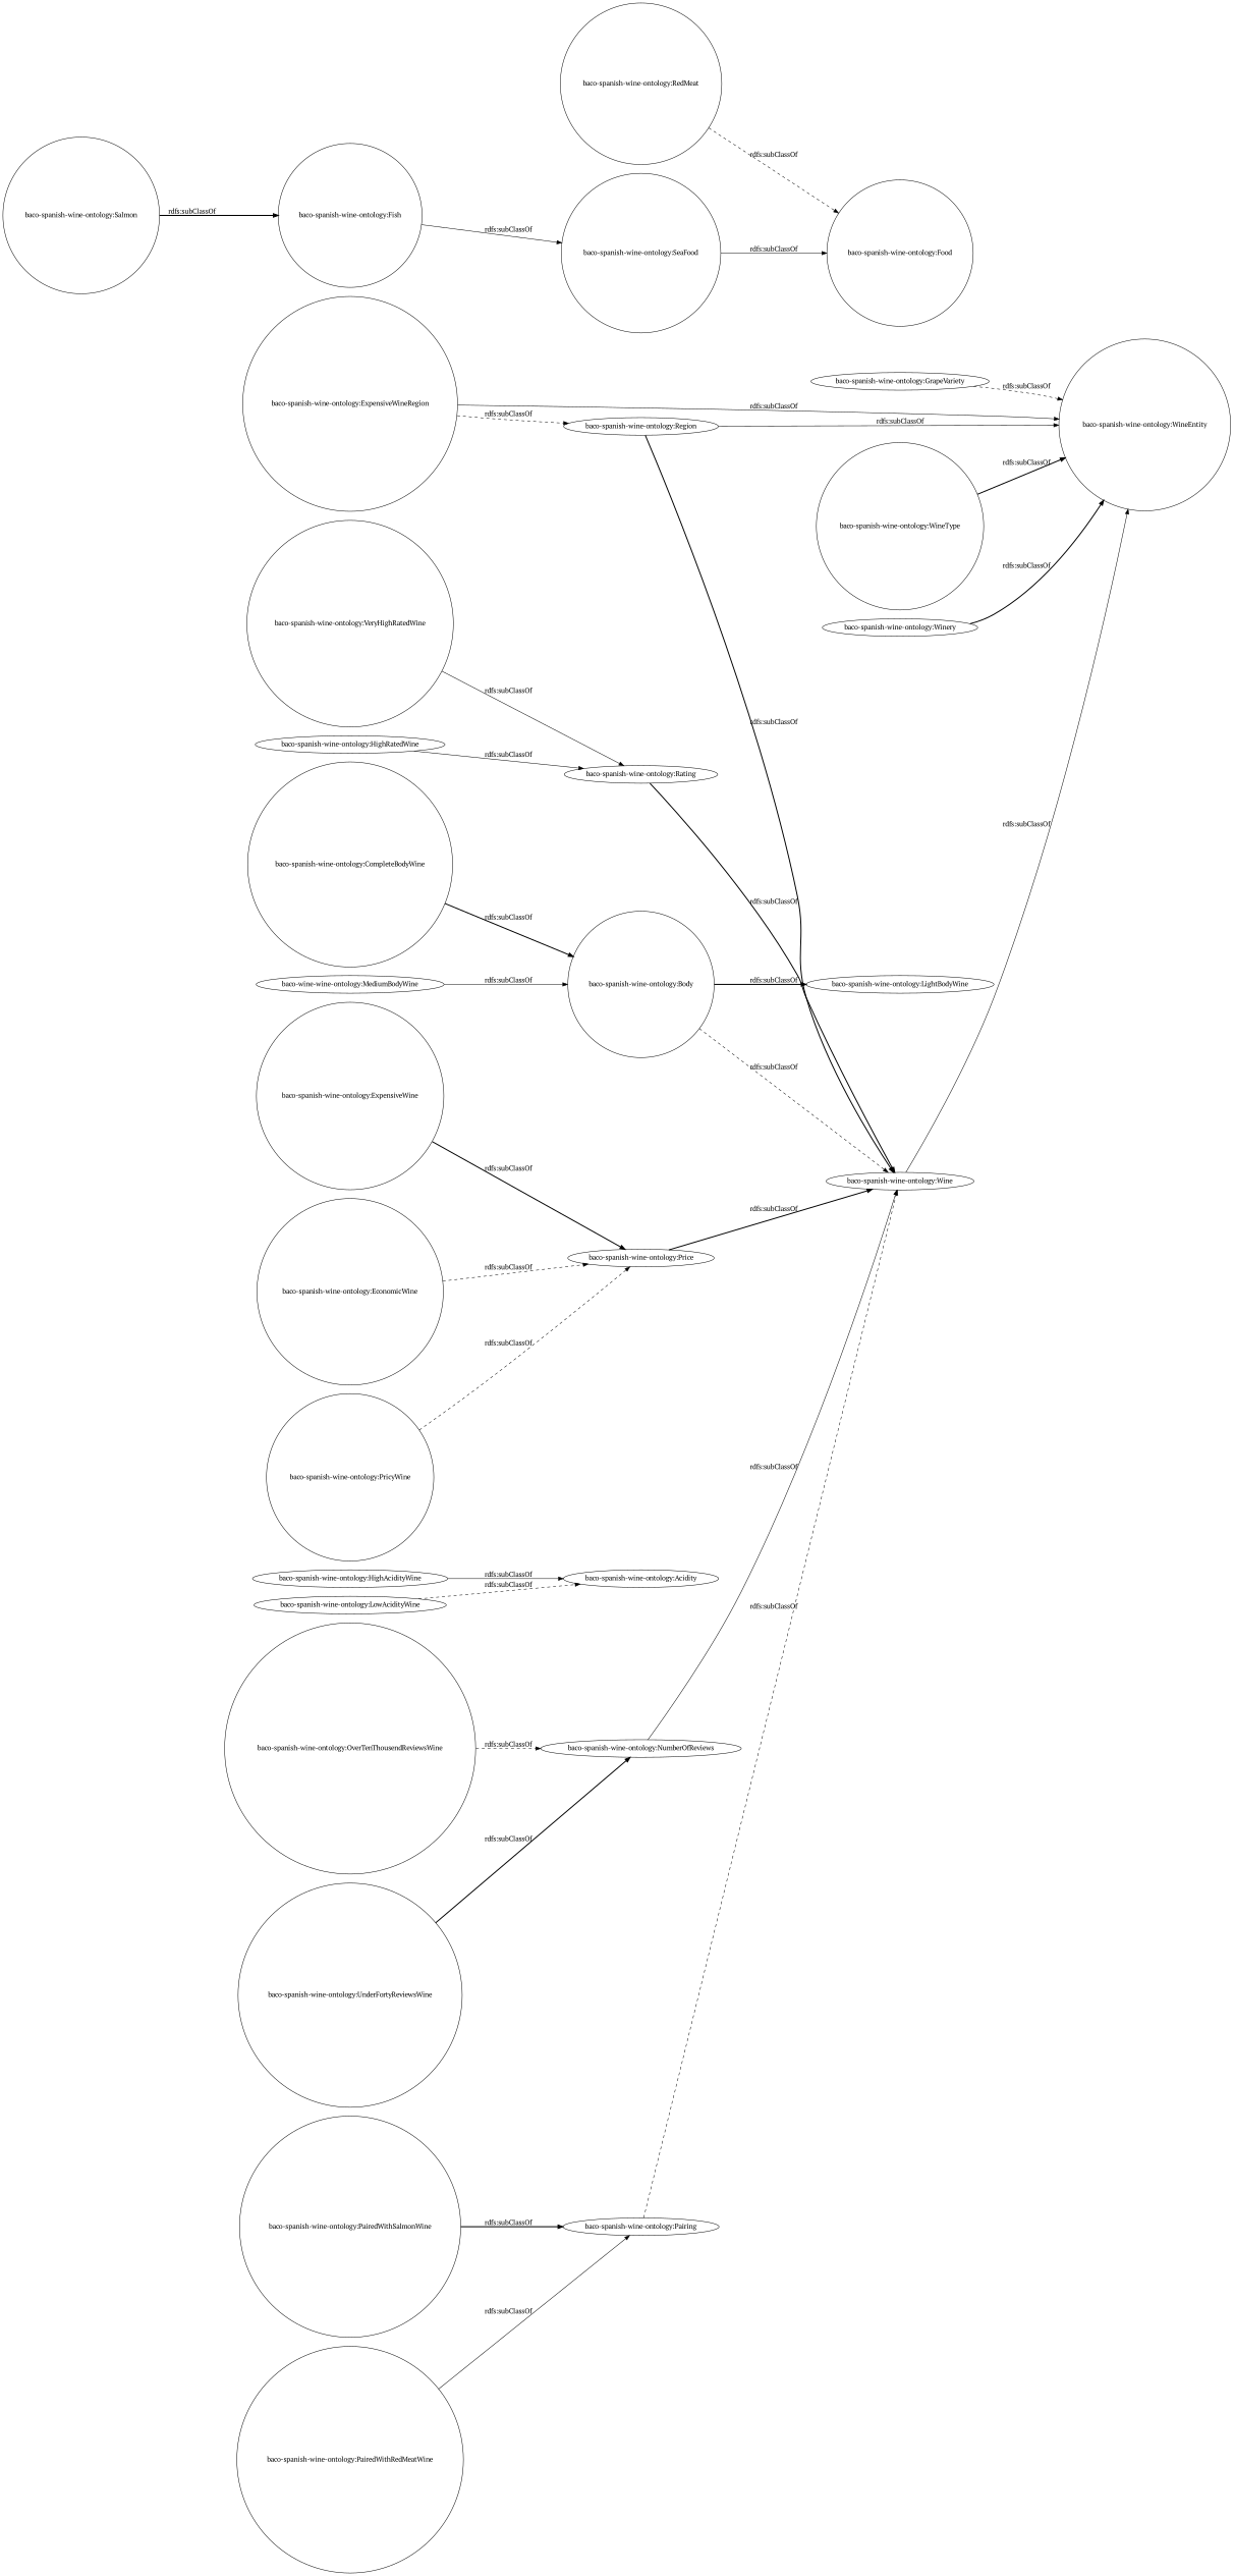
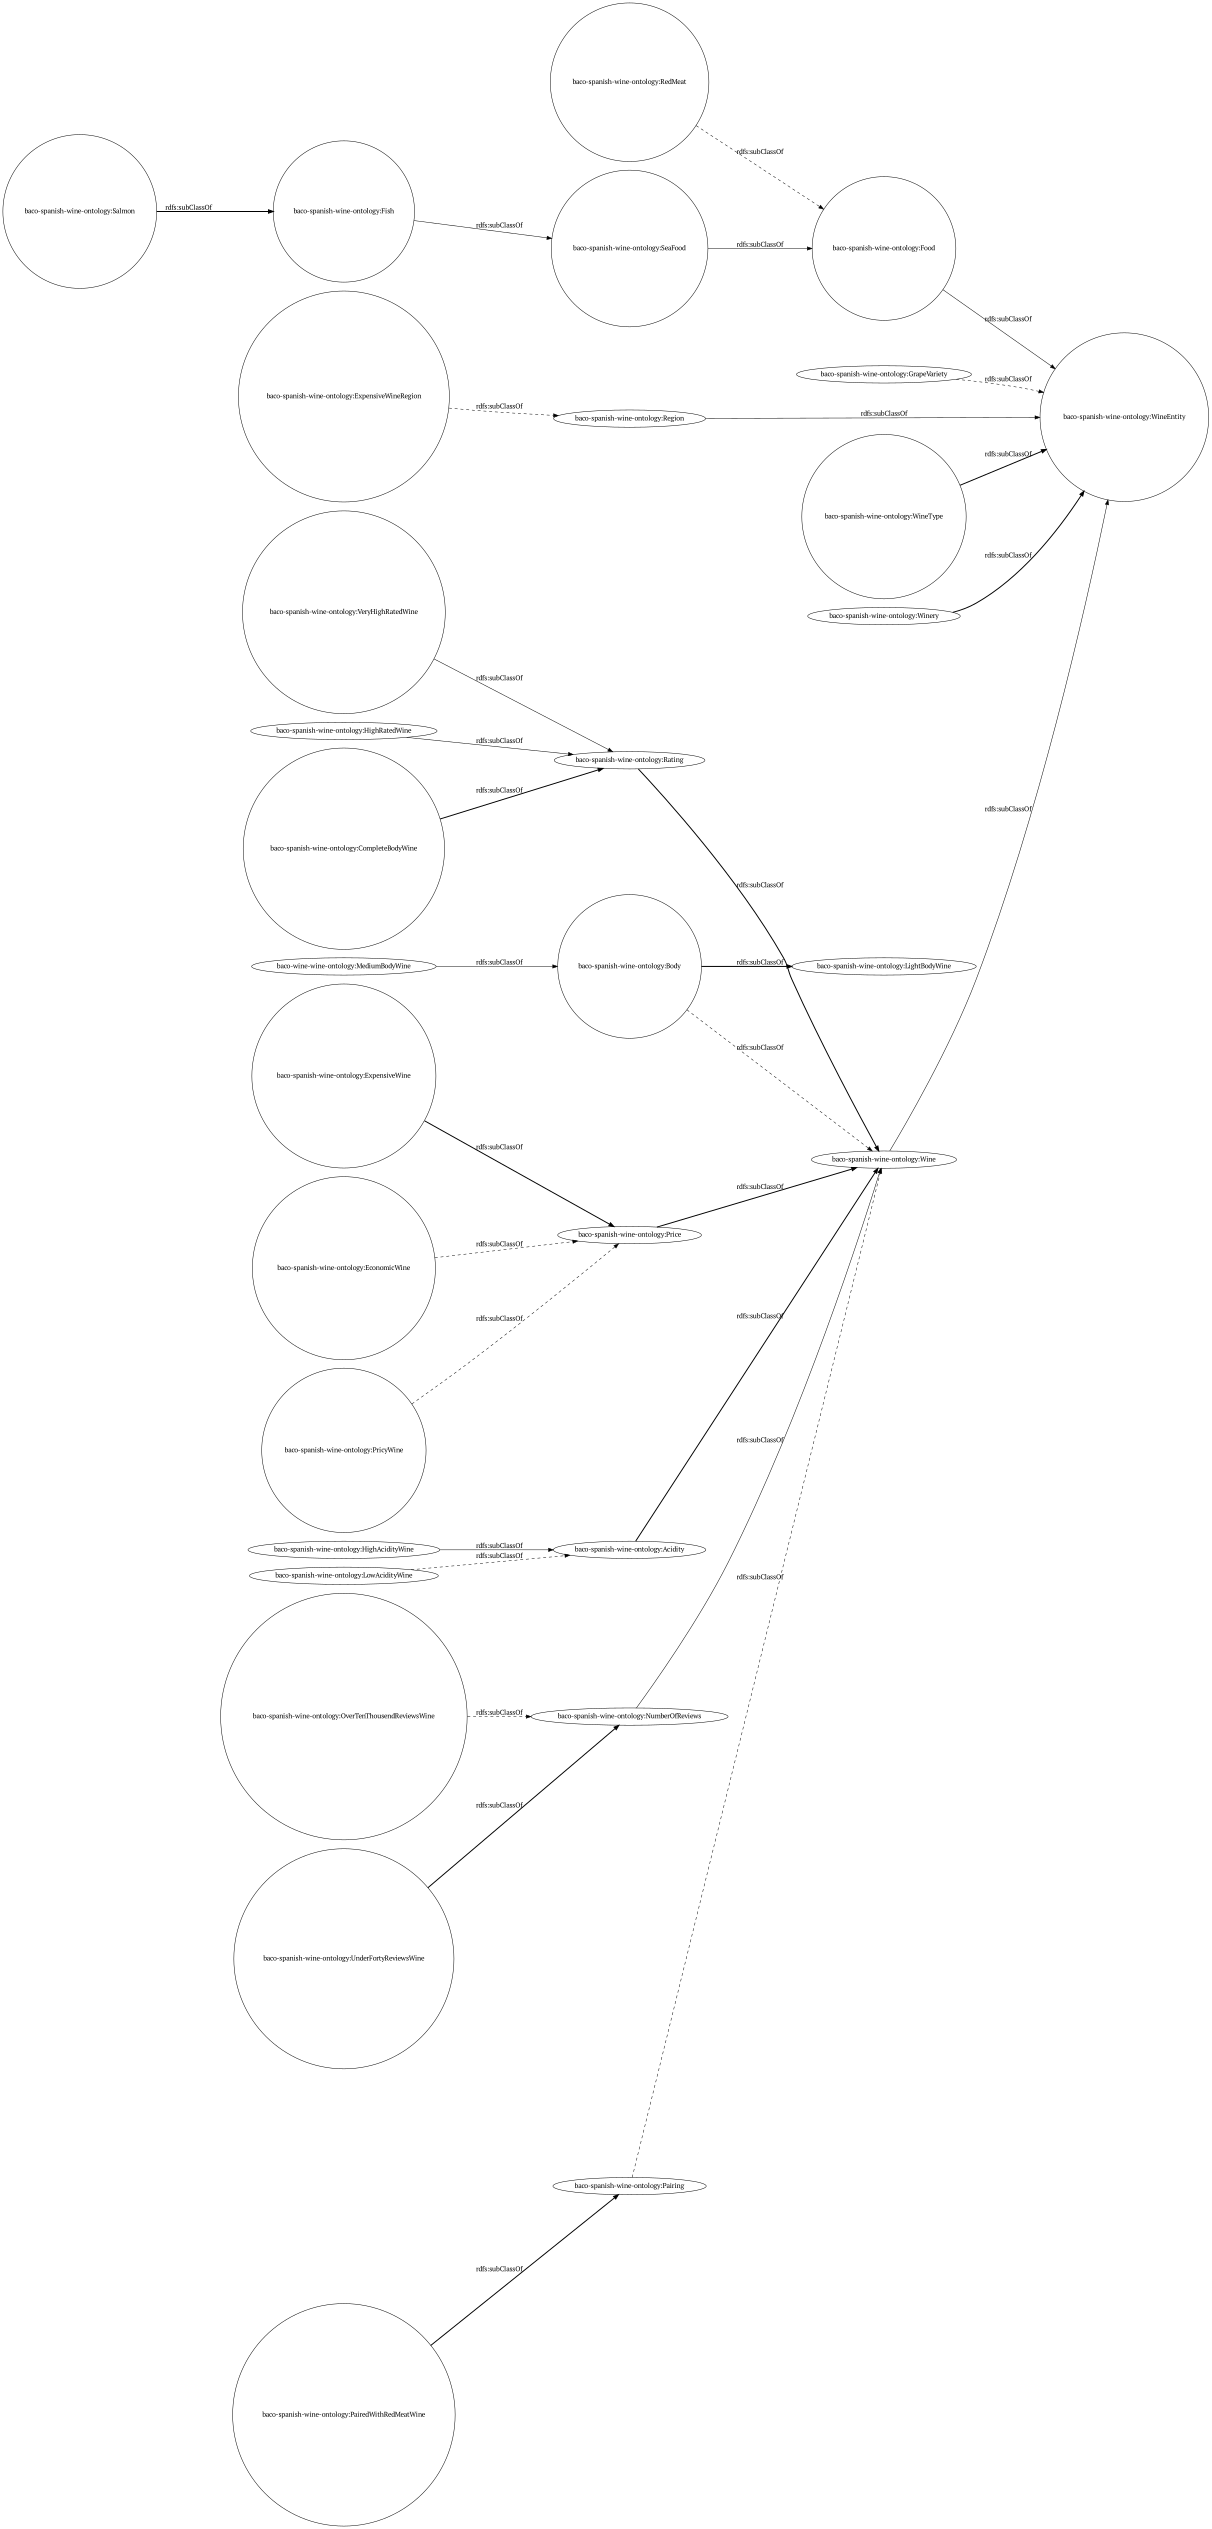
  digraph {
    fontname="PT Serif"
    rankdir=LR
    node [color=black fontname="PT Serif" shape=circle]
    edge [fontname="PT Serif" style=solid]
    "baco-spanish-wine-ontology:Food"
    "baco-spanish-wine-ontology:WineEntity"
    "baco-spanish-wine-ontology:GrapeVariety" [shape=ellipse]
    n4 [label="baco-wine-wine-ontology:MediumBodyWine" shape=ellipse]
    "baco-spanish-wine-ontology:Body"
    "baco-spanish-wine-ontology:Wine" [shape=ellipse]
    "baco-spanish-wine-ontology:LightBodyWine" [shape=ellipse]
    "baco-spanish-wine-ontology:Region" [shape=ellipse]
    "baco-spanish-wine-ontology:Rating" [shape=ellipse]
    "baco-spanish-wine-ontology:Price" [shape=ellipse]
    "baco-spanish-wine-ontology:EconomicWine"
    "baco-spanish-wine-ontology:HighAcidityWine" [shape=ellipse]
    "baco-spanish-wine-ontology:Acidity" [shape=ellipse]
    "baco-spanish-wine-ontology:NumberOfReviews" [shape=ellipse]
    "baco-spanish-wine-ontology:OverTenThousendReviewsWine"
    "baco-spanish-wine-ontology:RedMeat"
    "baco-spanish-wine-ontology:Pairing" [shape=ellipse]
-   "baco-spanish-wine-ontology:PairedWithSalmonWine"
    "baco-spanish-wine-ontology:PairedWithRedMeatWine"
    "baco-spanish-wine-ontology:WineType"
    "baco-spanish-wine-ontology:UnderFortyReviewsWine"
    "baco-spanish-wine-ontology:PricyWine"
    "baco-spanish-wine-ontology:ExpensiveWine"
    "baco-spanish-wine-ontology:Winery" [shape=ellipse]
    "baco-spanish-wine-ontology:VeryHighRatedWine"
    "baco-spanish-wine-ontology:LowAcidityWine" [shape=ellipse]
    "baco-spanish-wine-ontology:Fish"
    "baco-spanish-wine-ontology:SeaFood"
    "baco-spanish-wine-ontology:CompleteBodyWine"
    "baco-spanish-wine-ontology:HighRatedWine" [shape=ellipse]
    "baco-spanish-wine-ontology:Salmon"
    "baco-spanish-wine-ontology:ExpensiveWineRegion"
-   "baco-spanish-wine-ontology:ExpensiveWineRegion" -> "baco-spanish-wine-ontology:WineEntity" [label="rdfs:subClassOf"]
+   "baco-spanish-wine-ontology:Food" -> "baco-spanish-wine-ontology:WineEntity" [label="rdfs:subClassOf"]
    "baco-spanish-wine-ontology:GrapeVariety" -> "baco-spanish-wine-ontology:WineEntity" [label="rdfs:subClassOf" style=dashed]
    n4 -> "baco-spanish-wine-ontology:Body" [label="rdfs:subClassOf"]
    "baco-spanish-wine-ontology:Body" -> "baco-spanish-wine-ontology:Wine" [label="rdfs:subClassOf" style=dashed]
    "baco-spanish-wine-ontology:Body" -> "baco-spanish-wine-ontology:LightBodyWine" [label="rdfs:subClassOf" style=bold]
    "baco-spanish-wine-ontology:Wine" -> "baco-spanish-wine-ontology:WineEntity" [label="rdfs:subClassOf"]
    "baco-spanish-wine-ontology:Region" -> "baco-spanish-wine-ontology:WineEntity" [label="rdfs:subClassOf"]
    "baco-spanish-wine-ontology:Rating" -> "baco-spanish-wine-ontology:Wine" [label="rdfs:subClassOf" style=bold]
    "baco-spanish-wine-ontology:Price" -> "baco-spanish-wine-ontology:Wine" [label="rdfs:subClassOf" style=bold]
    "baco-spanish-wine-ontology:EconomicWine" -> "baco-spanish-wine-ontology:Price" [label="rdfs:subClassOf" style=dashed]
    "baco-spanish-wine-ontology:HighAcidityWine" -> "baco-spanish-wine-ontology:Acidity" [label="rdfs:subClassOf"]
-   "baco-spanish-wine-ontology:Region" -> "baco-spanish-wine-ontology:Wine" [label="rdfs:subClassOf" style=bold]
+   "baco-spanish-wine-ontology:Acidity" -> "baco-spanish-wine-ontology:Wine" [label="rdfs:subClassOf" style=bold]
    "baco-spanish-wine-ontology:NumberOfReviews" -> "baco-spanish-wine-ontology:Wine" [label="rdfs:subClassOf"]
    "baco-spanish-wine-ontology:OverTenThousendReviewsWine" -> "baco-spanish-wine-ontology:NumberOfReviews" [label="rdfs:subClassOf" style=dashed]
    "baco-spanish-wine-ontology:RedMeat" -> "baco-spanish-wine-ontology:Food" [label="rdfs:subClassOf" style=dashed]
    "baco-spanish-wine-ontology:Pairing" -> "baco-spanish-wine-ontology:Wine" [label="rdfs:subClassOf" style=dashed]
-   "baco-spanish-wine-ontology:PairedWithSalmonWine" -> "baco-spanish-wine-ontology:Pairing" [label="rdfs:subClassOf" style=bold]
-   "baco-spanish-wine-ontology:PairedWithRedMeatWine" -> "baco-spanish-wine-ontology:Pairing" [label="rdfs:subClassOf"]
+   "baco-spanish-wine-ontology:PairedWithRedMeatWine" -> "baco-spanish-wine-ontology:Pairing" [label="rdfs:subClassOf" style=bold]
    "baco-spanish-wine-ontology:WineType" -> "baco-spanish-wine-ontology:WineEntity" [label="rdfs:subClassOf" style=bold]
    "baco-spanish-wine-ontology:UnderFortyReviewsWine" -> "baco-spanish-wine-ontology:NumberOfReviews" [label="rdfs:subClassOf" style=bold]
    "baco-spanish-wine-ontology:PricyWine" -> "baco-spanish-wine-ontology:Price" [label="rdfs:subClassOf" style=dashed]
    "baco-spanish-wine-ontology:ExpensiveWine" -> "baco-spanish-wine-ontology:Price" [label="rdfs:subClassOf" style=bold]
    "baco-spanish-wine-ontology:Winery" -> "baco-spanish-wine-ontology:WineEntity" [label="rdfs:subClassOf" style=bold]
    "baco-spanish-wine-ontology:VeryHighRatedWine" -> "baco-spanish-wine-ontology:Rating" [label="rdfs:subClassOf"]
    "baco-spanish-wine-ontology:LowAcidityWine" -> "baco-spanish-wine-ontology:Acidity" [label="rdfs:subClassOf" style=dashed]
    "baco-spanish-wine-ontology:Fish" -> "baco-spanish-wine-ontology:SeaFood" [label="rdfs:subClassOf"]
    "baco-spanish-wine-ontology:SeaFood" -> "baco-spanish-wine-ontology:Food" [label="rdfs:subClassOf"]
-   "baco-spanish-wine-ontology:CompleteBodyWine" -> "baco-spanish-wine-ontology:Body" [label="rdfs:subClassOf" style=bold]
+   "baco-spanish-wine-ontology:CompleteBodyWine" -> "baco-spanish-wine-ontology:Rating" [label="rdfs:subClassOf" style=bold]
    "baco-spanish-wine-ontology:HighRatedWine" -> "baco-spanish-wine-ontology:Rating" [label="rdfs:subClassOf"]
    "baco-spanish-wine-ontology:Salmon" -> "baco-spanish-wine-ontology:Fish" [label="rdfs:subClassOf" style=bold]
    "baco-spanish-wine-ontology:ExpensiveWineRegion" -> "baco-spanish-wine-ontology:Region" [label="rdfs:subClassOf" style=dashed]
  }
